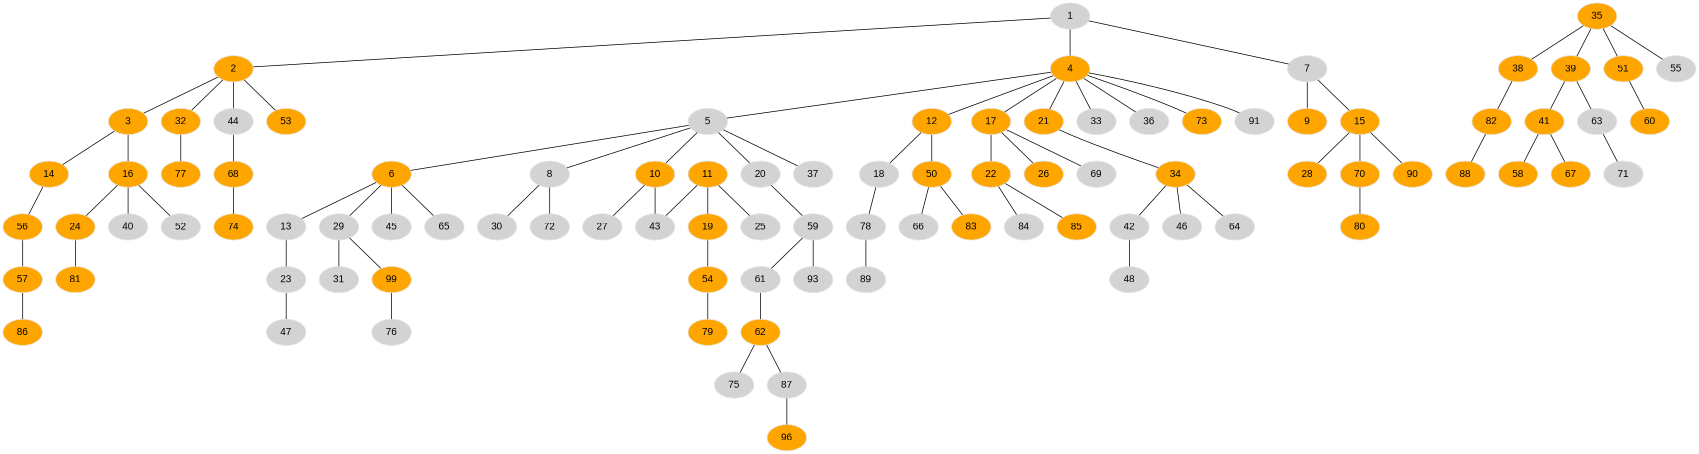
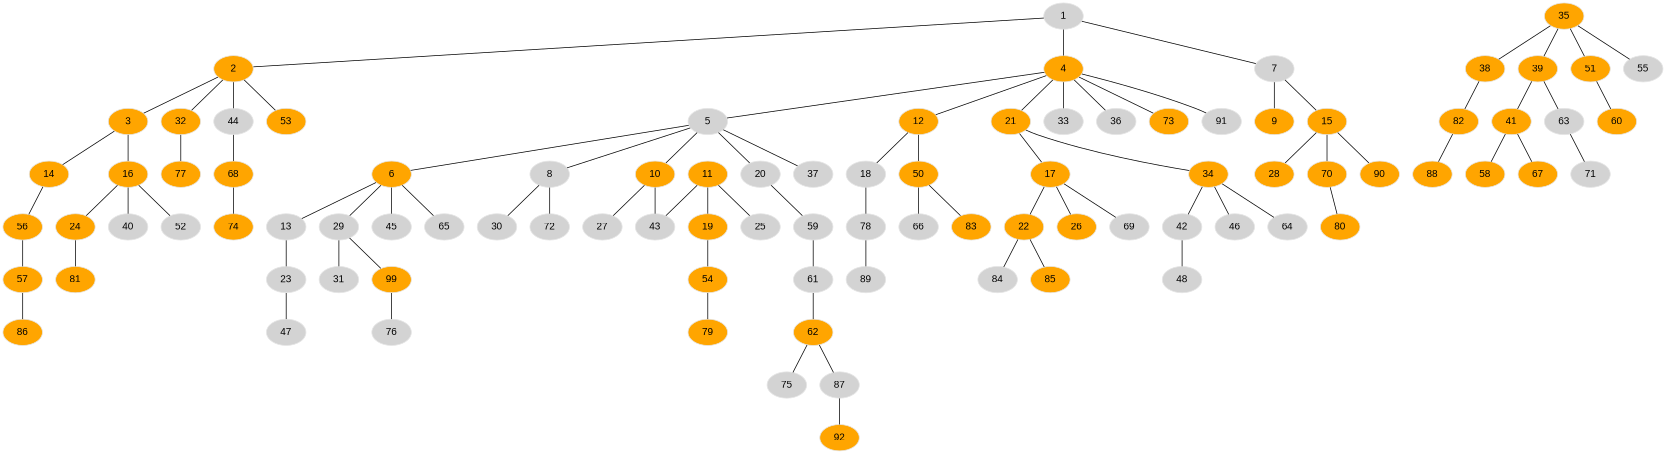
  graph {
    fontname="Liberation Sans"
    node [color=gray90 fillcolor=orange fontname="Liberation Sans" style=filled]
    edge [fontname="Liberation Sans"]
    1 [fillcolor=lightgrey]
    2
    4
    7 [fillcolor=lightgrey]
    3
    32
    44 [fillcolor=lightgrey]
    53
    5 [fillcolor=lightgrey]
    12
    17
    21
    33 [fillcolor=lightgrey]
    36 [fillcolor=lightgrey]
    73
    91 [fillcolor=lightgrey]
    9
    15
    14
    16
    77
    68
    56
    24
    40 [fillcolor=lightgrey]
    52 [fillcolor=lightgrey]
    6
    8 [fillcolor=lightgrey]
    10
    20 [fillcolor=lightgrey]
    37 [fillcolor=lightgrey]
    18 [fillcolor=lightgrey]
    50
    22
    26
    69 [fillcolor=lightgrey]
    34
    13 [fillcolor=lightgrey]
    29 [fillcolor=lightgrey]
    45 [fillcolor=lightgrey]
    65 [fillcolor=lightgrey]
    30 [fillcolor=lightgrey]
    72 [fillcolor=lightgrey]
    27 [fillcolor=lightgrey]
    43 [fillcolor=lightgrey]
    59 [fillcolor=lightgrey]
    23 [fillcolor=lightgrey]
    31 [fillcolor=lightgrey]
    n49 [label=99]
    28
    70
    90
    11
    19
    25 [fillcolor=lightgrey]
    54
    78 [fillcolor=lightgrey]
    66 [fillcolor=lightgrey]
    83
    47 [fillcolor=lightgrey]
    57
    80
    81
    84 [fillcolor=lightgrey]
    85
    89 [fillcolor=lightgrey]
    79
    61 [fillcolor=lightgrey]
-   93 [fillcolor=lightgrey]
    42 [fillcolor=lightgrey]
    46 [fillcolor=lightgrey]
    64 [fillcolor=lightgrey]
    35
    38
    39
    51
    55 [fillcolor=lightgrey]
    76 [fillcolor=lightgrey]
    48 [fillcolor=lightgrey]
    82
    41
    63 [fillcolor=lightgrey]
    60
    88
    58
    67
    71 [fillcolor=lightgrey]
    74
    86
    62
    75 [fillcolor=lightgrey]
    87 [fillcolor=lightgrey]
-   92 [label=96]
+   92
    1 -- 2
    1 -- 4
    1 -- 7
    2 -- 3
    2 -- 32
    2 -- 44
    2 -- 53
    4 -- 5
    4 -- 12
-   4 -- 17
+   21 -- 17
    4 -- 21
    4 -- 33
    4 -- 36
    4 -- 73
    4 -- 91
    7 -- 9
    7 -- 15
    3 -- 14
    3 -- 16
    32 -- 77
    44 -- 68
    5 -- 6
    5 -- 8
    5 -- 10
    5 -- 20
    5 -- 37
    12 -- 18
    12 -- 50
    17 -- 22
    17 -- 26
    17 -- 69
    21 -- 34
    15 -- 28
    15 -- 70
    15 -- 90
    14 -- 56
    16 -- 24
    16 -- 40
    16 -- 52
    68 -- 74
    56 -- 57
    24 -- 81
    6 -- 13
    6 -- 29
    6 -- 45
    6 -- 65
    8 -- 30
    8 -- 72
    10 -- 27
    10 -- 43
    20 -- 59
    18 -- 78
    50 -- 66
    50 -- 83
    22 -- 84
    22 -- 85
    34 -- 42
    34 -- 46
    34 -- 64
    13 -- 23
    29 -- 31
    29 -- n49
    59 -- 61
-   59 -- 93
    23 -- 47
    n49 -- 76
    70 -- 80
    11 -- 43
    11 -- 19
    11 -- 25
    19 -- 54
    54 -- 79
    78 -- 89
    57 -- 86
    61 -- 62
    42 -- 48
    35 -- 38
    35 -- 39
    35 -- 51
    35 -- 55
    38 -- 82
    39 -- 41
    39 -- 63
    51 -- 60
    82 -- 88
    41 -- 58
    41 -- 67
    63 -- 71
    62 -- 75
    62 -- 87
    87 -- 92
  }
